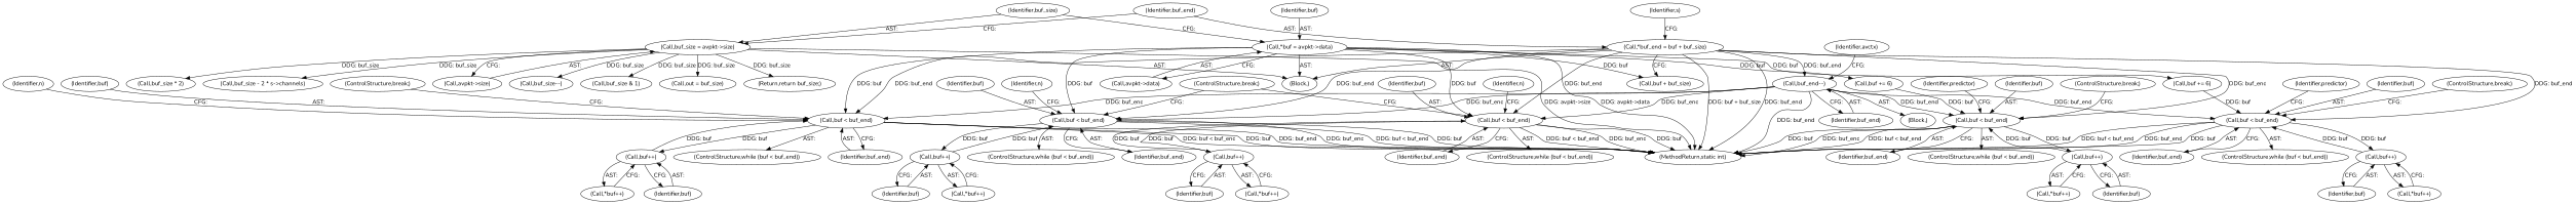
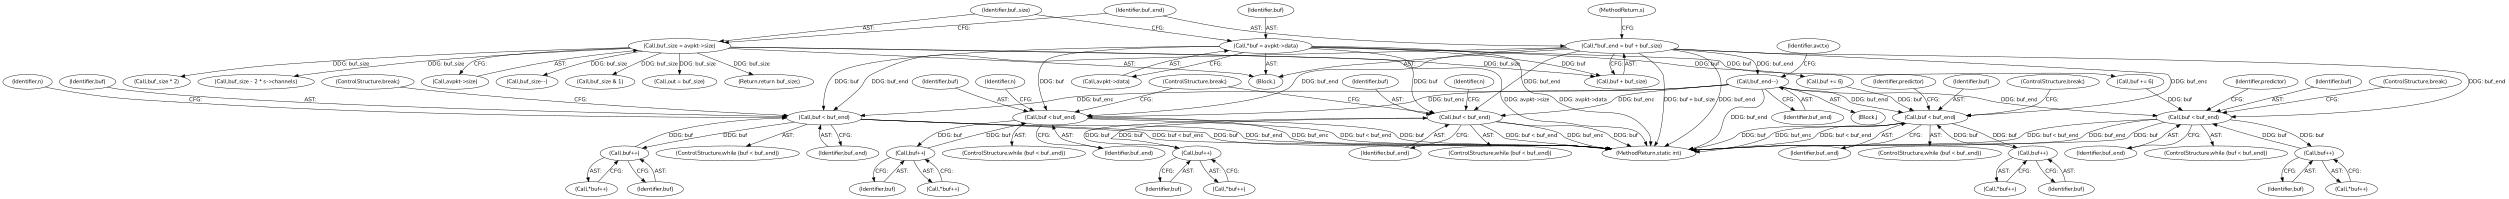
  digraph {
    fontname=Nunito
    node [fontname=Nunito]
    edge [fontname=Nunito]
    n1 [label="(Call,*buf_end = buf + buf_size)"]
    n2 [label="(Call,buf_end--)"]
    n3 [label="(Call,buf < buf_end)"]
    n4 [label="(Call,buf < buf_end)"]
    n5 [label="(Call,buf < buf_end)"]
    n6 [label="(Call,buf < buf_end)"]
    n7 [label="(Call,buf < buf_end)"]
    n8 [label="(Call,buf + buf_size)"]
    n9 [label="(MethodReturn,static int)"]
    n10 [label="(Block,)"]
    n11 [label="(Identifier,buf_end)"]
    n12 [label="(Block,)"]
    n13 [label="(Call,buf++)"]
    n14 [label="(Identifier,buf_end)"]
    n15 [label="(ControlStructure,while (buf < buf_end))"]
    n16 [label="(Call,buf++)"]
    n17 [label="(Identifier,buf_end)"]
    n18 [label="(ControlStructure,while (buf < buf_end))"]
    n19 [label="(Call,buf++)"]
    n20 [label="(ControlStructure,while (buf < buf_end))"]
    n21 [label="(Identifier,buf_end)"]
    n22 [label="(Call,buf++)"]
    n23 [label="(ControlStructure,while (buf < buf_end))"]
    n24 [label="(Identifier,buf_end)"]
    n25 [label="(Call,buf++)"]
    n26 [label="(Identifier,buf_end)"]
    n27 [label="(ControlStructure,while (buf < buf_end))"]
    n28 [label="(Call,*buf = avpkt->data)"]
    n29 [label="(Call,buf += 6)"]
    n30 [label="(Call,buf += 6)"]
    n31 [label="(Call,avpkt->data)"]
    n32 [label="(Call,buf_size = avpkt->size)"]
    n33 [label="(Call,buf_size * 2)"]
    n34 [label="(Call,buf_size - 2 * s->channels)"]
    n35 [label="(Call,avpkt->size)"]
    n36 [label="(Call,buf_size--)"]
    n37 [label="(Call,buf_size & 1)"]
    n38 [label="(Call,out = buf_size)"]
    n39 [label="(Return,return buf_size;)"]
    n40 [label="(Identifier,buf)"]
    n41 [label="(Call,*buf++)"]
    n42 [label="(Call,*buf++)"]
    n43 [label="(Identifier,buf)"]
    n44 [label="(Call,*buf++)"]
    n45 [label="(Identifier,buf)"]
    n46 [label="(Identifier,buf)"]
    n47 [label="(Call,*buf++)"]
    n48 [label="(Identifier,buf)"]
    n49 [label="(Call,*buf++)"]
    n50 [label="(Identifier,buf)"]
    n51 [label="(Identifier,buf)"]
    n52 [label="(Identifier,n)"]
    n53 [label="(ControlStructure,break;)"]
    n54 [label="(Identifier,n)"]
    n55 [label="(Identifier,predictor)"]
    n56 [label="(Identifier,buf)"]
-   n57 [label="(Identifier,s)"]
+   n57 [label="(MethodReturn,s)"]
    n58 [label="(Identifier,buf_size)"]
    n59 [label="(Identifier,buf_end)"]
    n60 [label="(Identifier,buf)"]
    n61 [label="(ControlStructure,break;)"]
    n62 [label="(Identifier,buf)"]
    n63 [label="(ControlStructure,break;)"]
    n64 [label="(Identifier,avctx)"]
    n65 [label="(Identifier,n)"]
    n66 [label="(Identifier,predictor)"]
    n67 [label="(ControlStructure,break;)"]
    n68 [label="(Identifier,buf)"]
    n1 -> n2 [label="DDG: buf_end"]
    n1 -> n3 [label="DDG: buf_end"]
    n1 -> n4 [label="DDG: buf_end"]
    n1 -> n5 [label="DDG: buf_end"]
    n1 -> n6 [label="DDG: buf_end"]
    n1 -> n7 [label="DDG: buf_end"]
    n1 -> n8 [label="CFG: "]
    n1 -> n9 [label="DDG: buf + buf_size"]
    n1 -> n9 [label="DDG: buf_end"]
    n1 -> n10 [label="AST: "]
    n2 -> n3 [label="DDG: buf_end"]
    n2 -> n4 [label="DDG: buf_end"]
    n2 -> n5 [label="DDG: buf_end"]
    n2 -> n6 [label="DDG: buf_end"]
    n2 -> n7 [label="DDG: buf_end"]
    n2 -> n9 [label="DDG: buf_end"]
    n2 -> n11 [label="CFG: "]
    n2 -> n12 [label="AST: "]
    n3 -> n9 [label="DDG: buf < buf_end"]
    n3 -> n9 [label="DDG: buf_end"]
    n3 -> n9 [label="DDG: buf"]
    n3 -> n13 [label="DDG: buf"]
    n3 -> n14 [label="CFG: "]
    n3 -> n15 [label="AST: "]
    n4 -> n9 [label="DDG: buf"]
    n4 -> n9 [label="DDG: buf_end"]
    n4 -> n9 [label="DDG: buf < buf_end"]
    n4 -> n16 [label="DDG: buf"]
    n4 -> n17 [label="CFG: "]
    n4 -> n18 [label="AST: "]
    n5 -> n9 [label="DDG: buf < buf_end"]
    n5 -> n9 [label="DDG: buf"]
    n5 -> n9 [label="DDG: buf_end"]
    n5 -> n19 [label="DDG: buf"]
    n5 -> n20 [label="AST: "]
    n5 -> n21 [label="CFG: "]
    n6 -> n9 [label="DDG: buf < buf_end"]
    n6 -> n9 [label="DDG: buf"]
    n6 -> n9 [label="DDG: buf_end"]
    n6 -> n22 [label="DDG: buf"]
    n6 -> n23 [label="AST: "]
    n6 -> n24 [label="CFG: "]
    n7 -> n9 [label="DDG: buf < buf_end"]
    n7 -> n9 [label="DDG: buf_end"]
    n7 -> n9 [label="DDG: buf"]
    n7 -> n25 [label="DDG: buf"]
    n7 -> n26 [label="CFG: "]
    n7 -> n27 [label="AST: "]
+   n8 -> n1 [label="AST: "]
    n11 -> n2 [label="AST: "]
    n13 -> n3 [label="DDG: buf"]
    n13 -> n40 [label="CFG: "]
    n13 -> n41 [label="AST: "]
    n14 -> n3 [label="AST: "]
    n16 -> n4 [label="DDG: buf"]
    n16 -> n42 [label="AST: "]
    n16 -> n43 [label="CFG: "]
    n17 -> n4 [label="AST: "]
    n19 -> n5 [label="DDG: buf"]
    n19 -> n44 [label="AST: "]
    n19 -> n45 [label="CFG: "]
    n21 -> n5 [label="AST: "]
    n22 -> n6 [label="DDG: buf"]
    n22 -> n46 [label="CFG: "]
    n22 -> n47 [label="AST: "]
    n24 -> n6 [label="AST: "]
    n25 -> n7 [label="DDG: buf"]
    n25 -> n48 [label="CFG: "]
    n25 -> n49 [label="AST: "]
    n26 -> n7 [label="AST: "]
    n28 -> n5 [label="DDG: buf"]
    n28 -> n6 [label="DDG: buf"]
    n28 -> n7 [label="DDG: buf"]
    n28 -> n8 [label="DDG: buf"]
    n28 -> n9 [label="DDG: avpkt->data"]
    n28 -> n10 [label="AST: "]
    n28 -> n29 [label="DDG: buf"]
    n28 -> n30 [label="DDG: buf"]
    n28 -> n31 [label="CFG: "]
    n29 -> n3 [label="DDG: buf"]
    n30 -> n4 [label="DDG: buf"]
    n31 -> n28 [label="AST: "]
+   n32 -> n8 [label="DDG: buf_size"]
    n32 -> n9 [label="DDG: avpkt->size"]
    n32 -> n10 [label="AST: "]
    n32 -> n33 [label="DDG: buf_size"]
    n32 -> n34 [label="DDG: buf_size"]
    n32 -> n35 [label="CFG: "]
    n32 -> n36 [label="DDG: buf_size"]
    n32 -> n37 [label="DDG: buf_size"]
    n32 -> n38 [label="DDG: buf_size"]
    n32 -> n39 [label="DDG: buf_size"]
    n35 -> n32 [label="AST: "]
    n40 -> n13 [label="AST: "]
    n41 -> n13 [label="CFG: "]
    n42 -> n16 [label="CFG: "]
    n43 -> n16 [label="AST: "]
    n44 -> n19 [label="CFG: "]
    n45 -> n19 [label="AST: "]
    n46 -> n22 [label="AST: "]
    n47 -> n22 [label="CFG: "]
    n48 -> n25 [label="AST: "]
    n49 -> n25 [label="CFG: "]
    n50 -> n5 [label="AST: "]
    n51 -> n28 [label="AST: "]
    n52 -> n6 [label="CFG: "]
    n53 -> n5 [label="CFG: "]
    n54 -> n7 [label="CFG: "]
    n55 -> n3 [label="CFG: "]
    n56 -> n6 [label="AST: "]
    n57 -> n1 [label="CFG: "]
    n58 -> n28 [label="CFG: "]
    n58 -> n32 [label="AST: "]
    n59 -> n1 [label="AST: "]
    n59 -> n32 [label="CFG: "]
    n60 -> n4 [label="AST: "]
    n61 -> n4 [label="CFG: "]
    n62 -> n3 [label="AST: "]
    n63 -> n6 [label="CFG: "]
    n63 -> n7 [label="CFG: "]
    n64 -> n2 [label="CFG: "]
    n65 -> n5 [label="CFG: "]
    n66 -> n4 [label="CFG: "]
    n67 -> n3 [label="CFG: "]
    n68 -> n7 [label="AST: "]
  }
